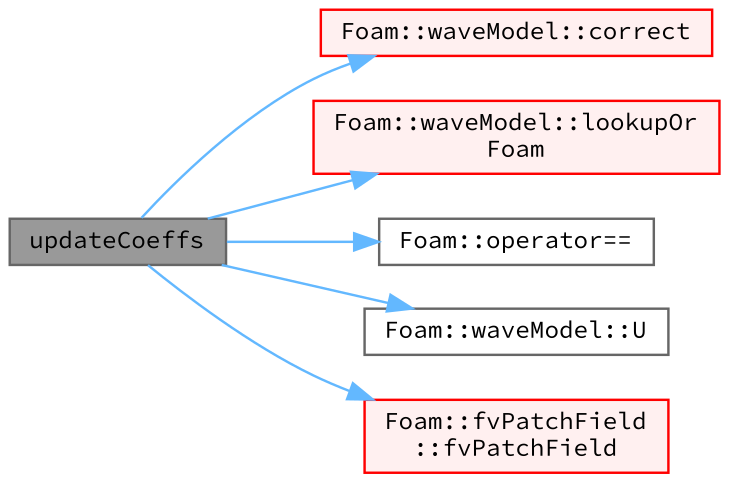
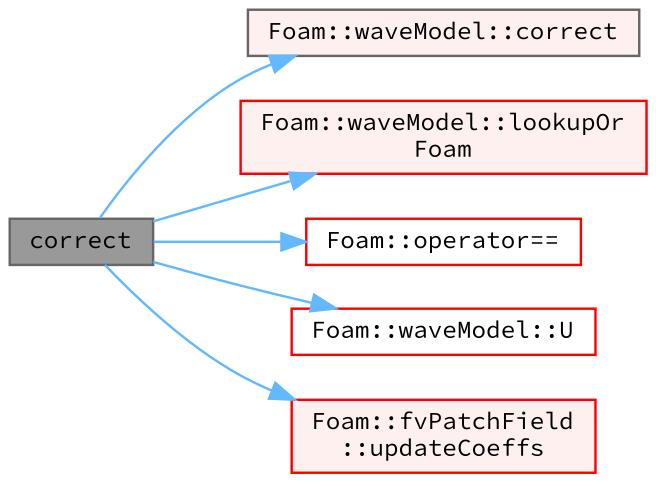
  digraph {
    fontname="Source Code Pro"
    rankdir=LR
    node [color=red fillcolor="#FFF0F0" fontname="Source Code Pro" fontsize=10 shape=box style=filled]
    edge [color=steelblue1 fontname="Source Code Pro" fontsize=10 labelfontname=Helvetica labelfontsize=10 style=solid]
-   n1 [color=gray40 fillcolor=grey60 fontcolor=black height=0.2 label=updateCoeffs width=0.4]
-   n2 [height=0.2 label="Foam::waveModel::correct" width=0.4]
+   n1 [color=gray40 fillcolor=grey60 fontcolor=black height=0.2 label=correct width=0.4]
+   n2 [color=grey40 height=0.2 label="Foam::waveModel::correct" width=0.4]
    n3 [height=0.2 label="Foam::waveModel::lookupOr\lFoam" width=0.4]
-   n4 [color=grey40 fillcolor=white height=0.2 label="Foam::operator==" width=0.4]
-   n5 [color=grey40 fillcolor=white height=0.2 label="Foam::waveModel::U" width=0.4]
-   n6 [height=0.2 label="Foam::fvPatchField\l::fvPatchField" width=0.4]
+   n4 [fillcolor=white height=0.2 label="Foam::operator==" width=0.4]
+   n5 [fillcolor=white height=0.2 label="Foam::waveModel::U" width=0.4]
+   n6 [height=0.2 label="Foam::fvPatchField\l::updateCoeffs" width=0.4]
    n1 -> n2
    n1 -> n3
    n1 -> n4
    n1 -> n5
    n1 -> n6
  }
